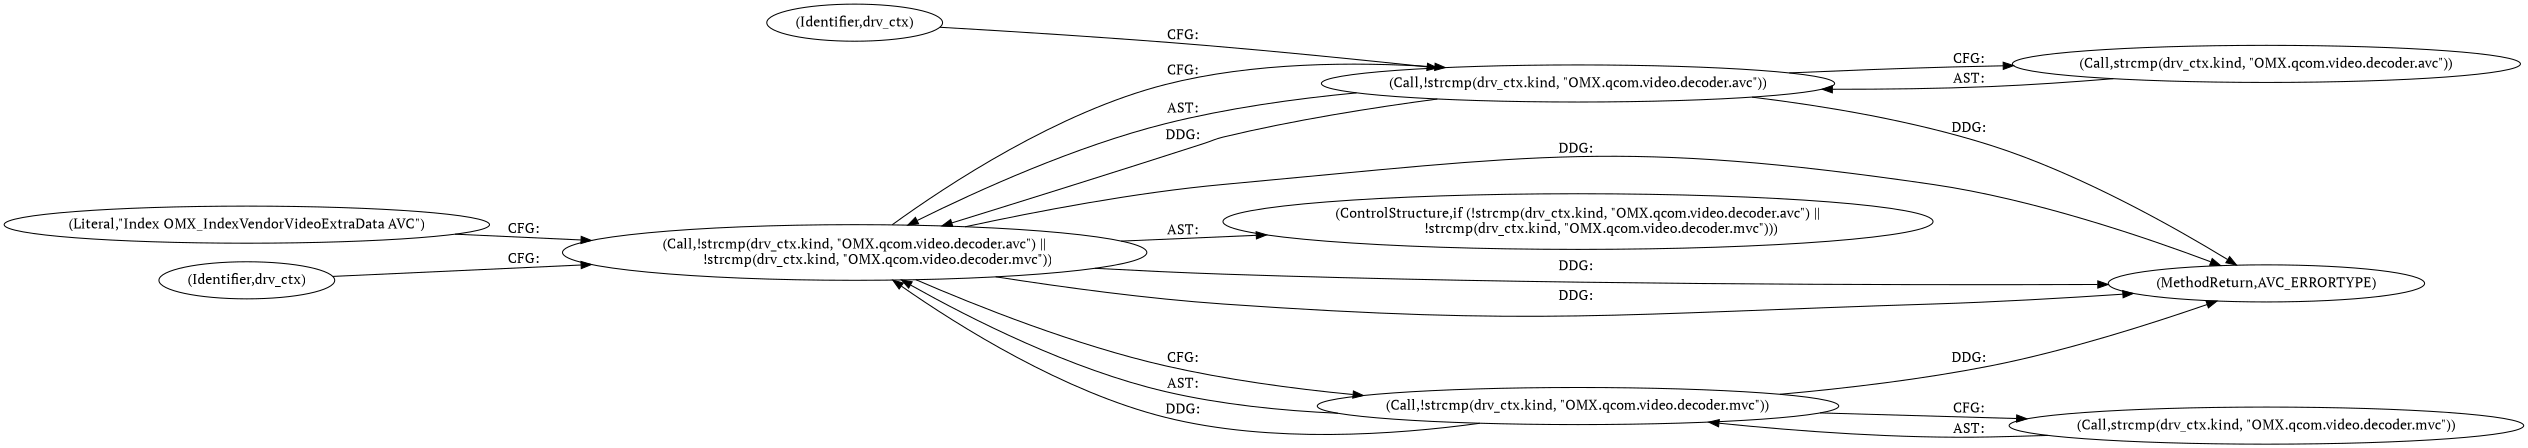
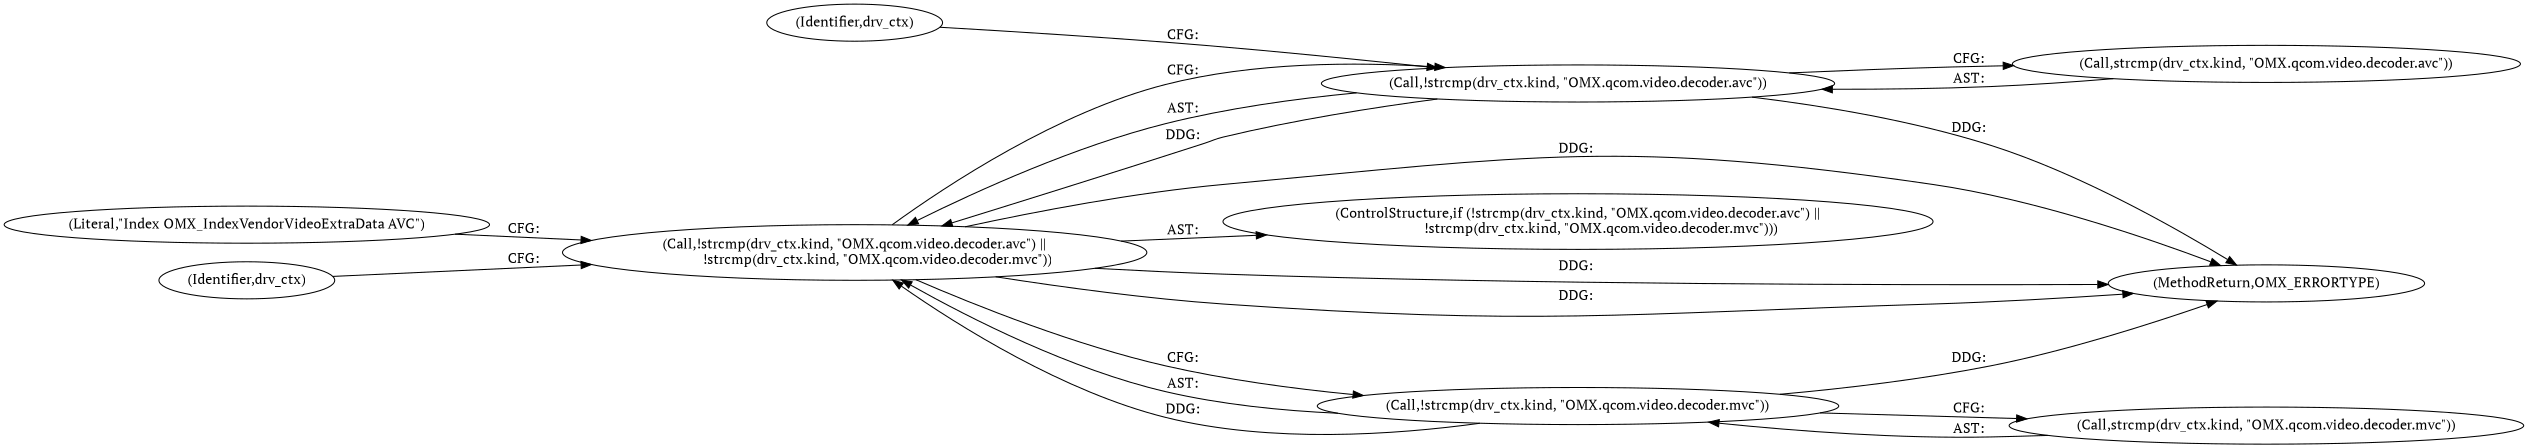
  digraph {
    rankdir=LR
    fontname="PT Serif"
    node [fontname="PT Serif"]
    edge [fontname="PT Serif"]
    n1 [label="(Call,!strcmp(drv_ctx.kind, \"OMX.qcom.video.decoder.avc\") ||\n            !strcmp(drv_ctx.kind, \"OMX.qcom.video.decoder.mvc\"))"]
    n2 [label="(Call,!strcmp(drv_ctx.kind, \"OMX.qcom.video.decoder.avc\"))"]
    n3 [label="(Call,!strcmp(drv_ctx.kind, \"OMX.qcom.video.decoder.mvc\"))"]
    n4 [label="(ControlStructure,if (!strcmp(drv_ctx.kind, \"OMX.qcom.video.decoder.avc\") ||\n            !strcmp(drv_ctx.kind, \"OMX.qcom.video.decoder.mvc\")))"]
-   n5 [label="(MethodReturn,AVC_ERRORTYPE)"]
+   n5 [label="(MethodReturn,OMX_ERRORTYPE)"]
    n6 [label="(Call,strcmp(drv_ctx.kind, \"OMX.qcom.video.decoder.avc\"))"]
    n7 [label="(Call,strcmp(drv_ctx.kind, \"OMX.qcom.video.decoder.mvc\"))"]
    n8 [label="(Literal,\"Index OMX_IndexVendorVideoExtraData AVC\")"]
    n9 [label="(Identifier,drv_ctx)"]
    n10 [label="(Identifier,drv_ctx)"]
    n1 -> n2 [label="CFG: "]
    n1 -> n3 [label="CFG: "]
    n1 -> n4 [label="AST: "]
    n1 -> n5 [label="DDG: "]
    n1 -> n5 [label="DDG: "]
    n1 -> n5 [label="DDG: "]
    n2 -> n1 [label="AST: "]
    n2 -> n1 [label="DDG: "]
    n2 -> n5 [label="DDG: "]
    n2 -> n6 [label="CFG: "]
    n3 -> n1 [label="AST: "]
    n3 -> n1 [label="DDG: "]
    n3 -> n5 [label="DDG: "]
    n3 -> n7 [label="CFG: "]
    n6 -> n2 [label="AST: "]
    n7 -> n3 [label="AST: "]
    n8 -> n1 [label="CFG: "]
    n9 -> n1 [label="CFG: "]
    n10 -> n2 [label="CFG: "]
  }
